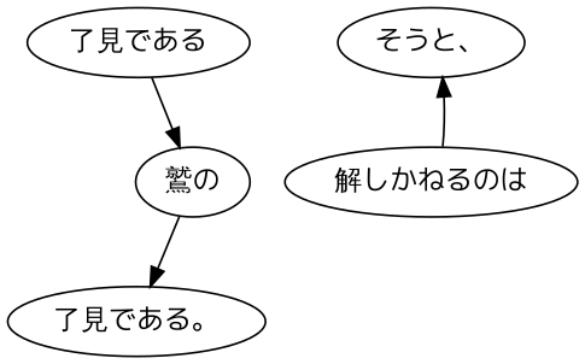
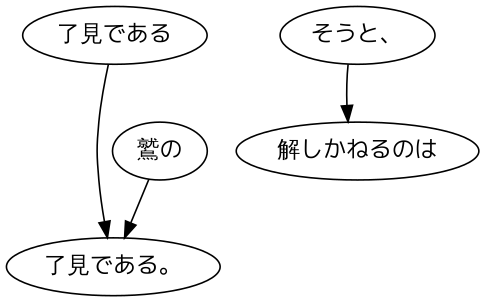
  digraph {
    fontname="Liberation Mono"
    node [fontname="Liberation Mono"]
    edge [fontname="Liberation Mono"]
    n1 [label="了見である"]
    n2 [label="了見である。"]
    n3 [label="そうと、"]
    n4 [label="解しかねるのは"]
    n5 [label="鷲の"]
-   n1 -> n5
-   n4 -> n3
+   n1 -> n2
+   n3 -> n4
    n5 -> n2
  }
